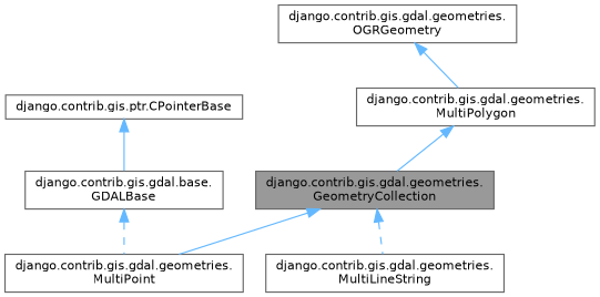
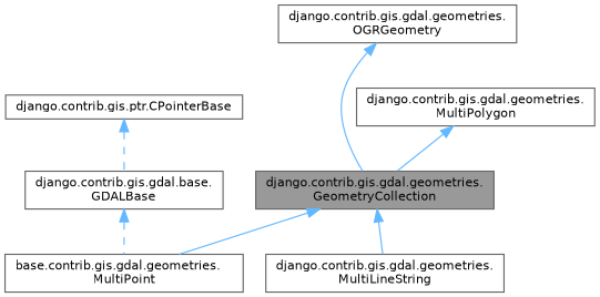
  digraph {
    rankdir=TB
    node [color=gray40 fillcolor=white fontname=Helvetica fontsize=10 shape=box style=filled]
    edge [color=steelblue1 dir=back fontname=Helvetica fontsize=10 labelfontname=Helvetica labelfontsize=10 style=dashed]
    n1 [fillcolor=grey60 fontcolor=black height=0.2 label="django.contrib.gis.gdal.geometries.\lGeometryCollection" width=0.4]
    n2 [height=0.2 label="django.contrib.gis.gdal.geometries.\lMultiLineString" width=0.4]
-   n3 [height=0.2 label="django.contrib.gis.gdal.geometries.\lMultiPoint" width=0.4]
+   n3 [height=0.2 label="base.contrib.gis.gdal.geometries.\lMultiPoint" width=0.4]
    n4 [height=0.2 label="django.contrib.gis.gdal.geometries.\lMultiPolygon" width=0.4]
    n5 [height=0.2 label="django.contrib.gis.gdal.geometries.\lOGRGeometry" width=0.4]
    n6 [height=0.2 label="django.contrib.gis.gdal.base.\lGDALBase" width=0.4]
    n7 [height=0.2 label="django.contrib.gis.ptr.CPointerBase" width=0.4]
-   n1 -> n2
+   n1 -> n2 [style=solid]
    n1 -> n3 [style=solid]
    n4 -> n1 [style=solid]
-   n5 -> n4 [style=solid]
+   n5 -> n1 [style=solid]
    n6 -> n3
-   n7 -> n6 [style=solid]
+   n7 -> n6
  }
